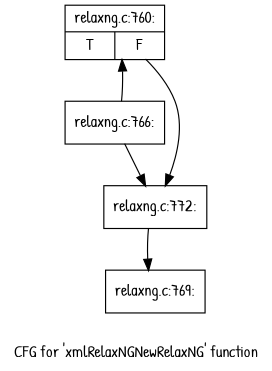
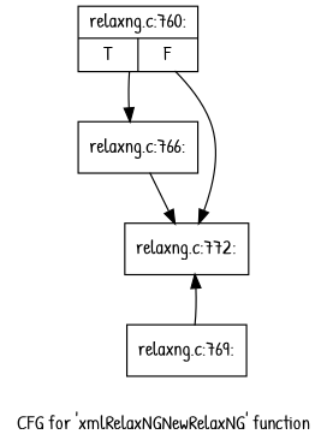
  digraph {
    fontname="Patrick Hand"
    label="CFG for 'xmlRelaxNGNewRelaxNG' function"
    node [fontname="Patrick Hand" shape=record]
    edge [fontname="Patrick Hand"]
    n1 [label="{relaxng.c:760:|{<s0>T|<s1>F}}"]
    n2 [label="{relaxng.c:766:}"]
    n3 [label="{relaxng.c:772:}"]
    n4 [label="{relaxng.c:769:}"]
-   n2 -> n1
+   n1 -> n2
    n1 -> n3
    n2 -> n3
-   n3 -> n4
+   n4 -> n3
  }
